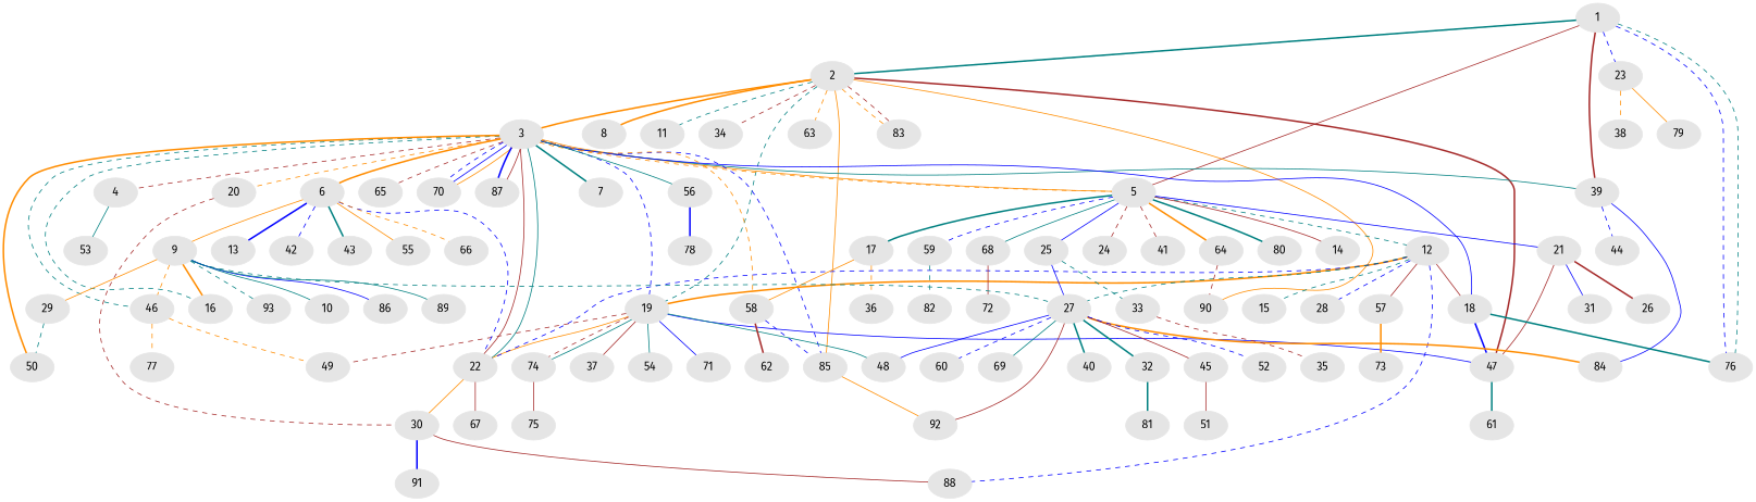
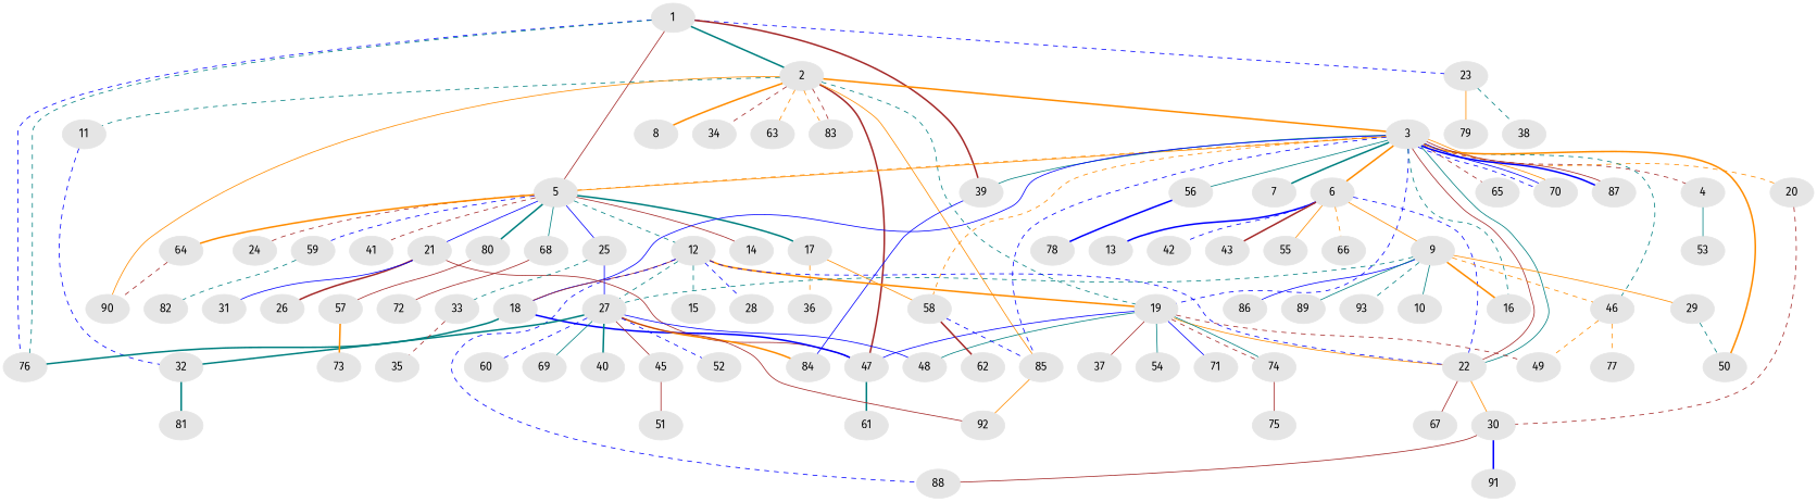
  graph {
    fontname="Fira Sans"
    node [color=gray90 fontname="Fira Sans" style=filled]
    edge [color=teal fontname="Fira Sans" style=dashed]
    1
    2
    5
    23
    39
    76
    3
    8
    11
    19
    34
    47
    63
    83
    85
    90
    80
    12
    14
    17
    21
    24
    25
    41
    59
    64
    68
    38
    79
    84
-   44
    4
    6
    7
    16
    18
    20
    22
    46
    50
    56
    58
    65
    70
    87
    32
    37
    48
    49
    54
    71
    74
    61
    92
    53
    9
    13
    42
    43
    55
    66
    30
    67
    77
    78
    62
    27
    15
    28
    57
    88
    36
    26
    31
    33
    82
    72
    10
    29
    86
    89
    93
    40
    45
    52
    60
    69
    81
    73
    75
    91
    35
    51
    1 -- 2 [style=bold]
    1 -- 5 [color=brown style=solid]
    1 -- 23 [color=blue]
    1 -- 39 [color=brown style=bold]
    1 -- 76 [color=blue]
    1 -- 76
    2 -- 3 [color=darkorange style=bold]
    2 -- 8 [color=darkorange style=bold]
    2 -- 11
    2 -- 19
    2 -- 34 [color=brown]
    2 -- 47 [color=brown style=bold]
    2 -- 63 [color=darkorange]
    2 -- 83 [color=darkorange]
    2 -- 83 [color=brown]
    2 -- 85 [color=darkorange style=solid]
    2 -- 90 [color=darkorange style=solid]
    5 -- 80 [style=bold]
    5 -- 12
    5 -- 14 [color=brown style=solid]
    5 -- 17 [style=bold]
    5 -- 21 [color=blue style=solid]
    5 -- 24 [color=brown]
    5 -- 25 [color=blue style=solid]
    5 -- 41 [color=brown]
    5 -- 59 [color=blue]
    5 -- 64 [color=darkorange style=bold]
    5 -- 68 [style=solid]
-   23 -- 38 [color=darkorange]
+   23 -- 38
    23 -- 79 [color=darkorange style=solid]
    39 -- 84 [color=blue style=solid]
-   39 -- 44 [color=blue]
    3 -- 5 [color=darkorange]
    3 -- 5 [color=darkorange style=solid]
    3 -- 39 [style=solid]
    3 -- 19 [color=blue]
    3 -- 85 [color=blue]
    3 -- 4 [color=brown]
    3 -- 6 [color=darkorange style=bold]
    3 -- 7 [style=bold]
    3 -- 16
    3 -- 18 [color=blue style=solid]
    3 -- 20 [color=darkorange]
    3 -- 22 [color=brown style=solid]
    3 -- 22 [style=solid]
    3 -- 46
    3 -- 50 [color=darkorange style=bold]
    3 -- 56 [style=solid]
    3 -- 58 [color=darkorange]
    3 -- 65 [color=brown]
    3 -- 70 [color=blue]
    3 -- 70 [color=blue style=solid]
    3 -- 70 [color=darkorange style=solid]
    3 -- 87 [color=blue style=bold]
    3 -- 87 [color=brown style=solid]
+   11 -- 32 [color=blue]
    19 -- 47 [color=blue style=solid]
    19 -- 22 [color=darkorange style=solid]
    19 -- 37 [color=brown style=solid]
    19 -- 48 [style=solid]
    19 -- 49 [color=brown]
    19 -- 54 [style=solid]
    19 -- 71 [color=blue style=solid]
    19 -- 74 [color=brown]
    19 -- 74 [style=solid]
    47 -- 61 [style=bold]
    85 -- 92 [color=darkorange style=solid]
    12 -- 19 [color=darkorange style=bold]
    12 -- 18 [color=brown style=solid]
    12 -- 22 [color=blue]
    12 -- 27
    12 -- 15
    12 -- 28 [color=blue]
-   12 -- 57 [color=brown style=solid]
+   80 -- 57 [color=brown style=solid]
    12 -- 88 [color=blue]
    17 -- 58 [color=darkorange style=solid]
    17 -- 36 [color=darkorange]
    21 -- 47 [color=brown style=solid]
    21 -- 26 [color=brown style=bold]
    21 -- 31 [color=blue style=solid]
    25 -- 27 [color=blue style=solid]
    25 -- 33
    59 -- 82
    64 -- 90 [color=brown]
    68 -- 72 [color=brown style=solid]
    4 -- 53 [style=solid]
    6 -- 22 [color=blue]
    6 -- 9 [color=darkorange style=solid]
    6 -- 13 [color=blue style=bold]
    6 -- 42 [color=blue]
-   6 -- 43 [style=bold]
+   6 -- 43 [color=brown style=bold]
    6 -- 55 [color=darkorange style=solid]
    6 -- 66 [color=darkorange]
    18 -- 76 [style=bold]
    18 -- 47 [color=blue style=bold]
    20 -- 30 [color=brown]
    22 -- 30 [color=darkorange style=solid]
    22 -- 67 [color=brown style=solid]
    46 -- 49 [color=darkorange]
    46 -- 77 [color=darkorange]
    56 -- 78 [color=blue style=bold]
    58 -- 85 [color=blue]
    58 -- 62 [color=brown style=bold]
    32 -- 81 [style=bold]
    74 -- 75 [color=brown style=solid]
    9 -- 16 [color=darkorange style=bold]
    9 -- 46 [color=darkorange]
    9 -- 27
    9 -- 10 [style=solid]
    9 -- 29 [color=darkorange style=solid]
    9 -- 86 [color=blue style=solid]
    9 -- 89 [style=solid]
    9 -- 93
    30 -- 88 [color=brown style=solid]
    30 -- 91 [color=blue style=bold]
    27 -- 84 [color=darkorange style=bold]
    27 -- 32 [style=bold]
    27 -- 48 [color=blue style=solid]
    27 -- 92 [color=brown style=solid]
    27 -- 40 [style=bold]
    27 -- 45 [color=brown style=solid]
    27 -- 52 [color=blue]
    27 -- 60 [color=blue]
    27 -- 69 [style=solid]
    57 -- 73 [color=darkorange style=bold]
    33 -- 35 [color=brown]
    29 -- 50
    45 -- 51 [color=brown style=solid]
  }
